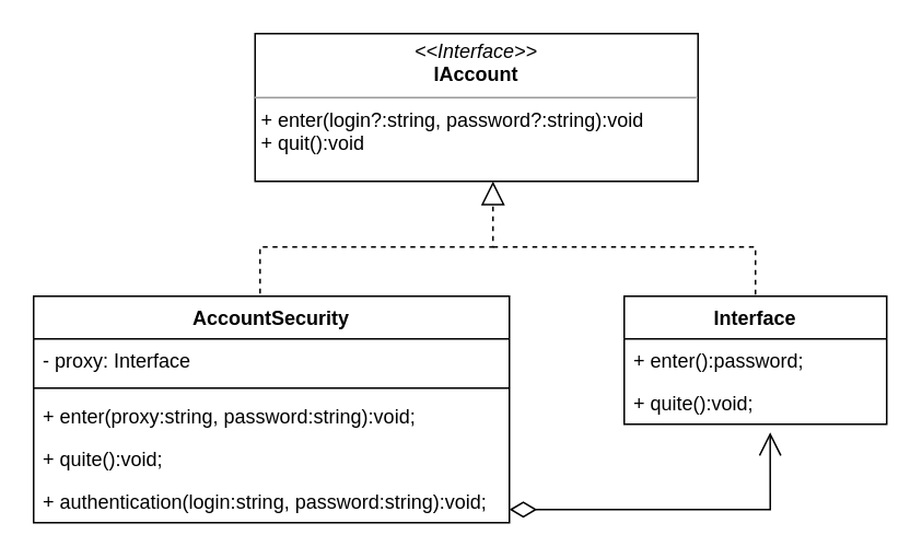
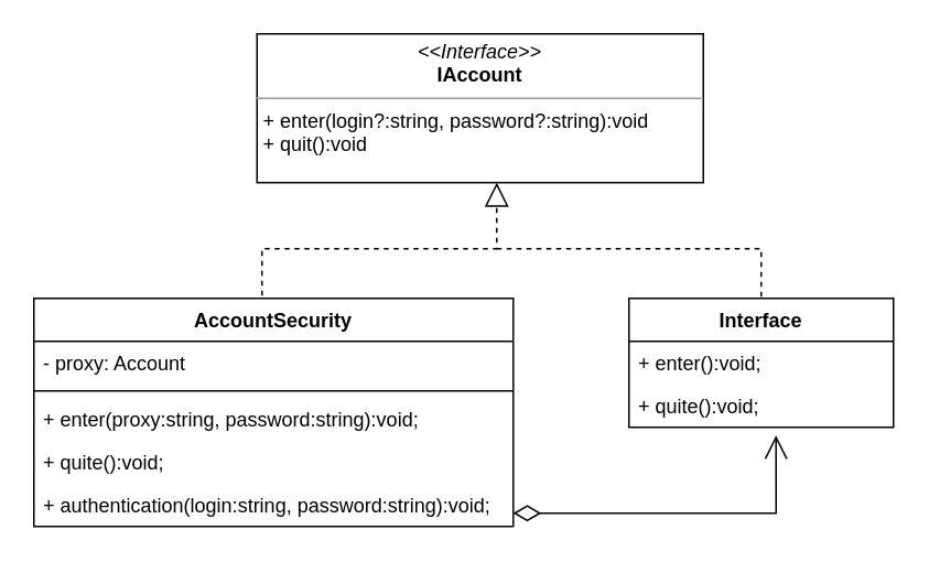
  <mxCell id="0" />
  <mxCell id="1" parent="0" />
  <mxCell id="2" value="&lt;p style=&quot;margin:0px;margin-top:4px;text-align:center;&quot;&gt;&lt;i&gt;&amp;lt;&amp;lt;Interface&amp;gt;&amp;gt;&lt;/i&gt;&lt;br&gt;&lt;b&gt;IAccount&lt;/b&gt;&lt;/p&gt;&lt;hr size=&quot;1&quot;&gt;&lt;p style=&quot;margin:0px;margin-left:4px;&quot;&gt;+ enter(login?:string, password?:string):void&lt;br&gt;+ quit():void&lt;/p&gt;" style="verticalAlign=top;align=left;overflow=fill;fontSize=12;fontFamily=Helvetica;html=1;" vertex="1" parent="1"><mxGeometry x="155" y="20" width="270" height="90" as="geometry" /></mxCell>
  <mxCell id="3" value="Interface" style="swimlane;fontStyle=1;align=center;verticalAlign=top;childLayout=stackLayout;horizontal=1;startSize=26;horizontalStack=0;resizeParent=1;resizeParentMax=0;resizeLast=0;collapsible=1;marginBottom=0;" vertex="1" parent="1"><mxGeometry x="380" y="180" width="160" height="78" as="geometry" /></mxCell>
- <mxCell id="4" value="+ enter():password;" style="text;strokeColor=none;fillColor=none;align=left;verticalAlign=top;spacingLeft=4;spacingRight=4;overflow=hidden;rotatable=0;points=[[0,0.5],[1,0.5]];portConstraint=eastwest;" vertex="1" parent="3"><mxGeometry y="26" width="160" height="26" as="geometry" /></mxCell>
+ <mxCell id="4" value="+ enter():void;" style="text;strokeColor=none;fillColor=none;align=left;verticalAlign=top;spacingLeft=4;spacingRight=4;overflow=hidden;rotatable=0;points=[[0,0.5],[1,0.5]];portConstraint=eastwest;" vertex="1" parent="3"><mxGeometry y="26" width="160" height="26" as="geometry" /></mxCell>
  <mxCell id="5" value="+ quite():void;" style="text;strokeColor=none;fillColor=none;align=left;verticalAlign=top;spacingLeft=4;spacingRight=4;overflow=hidden;rotatable=0;points=[[0,0.5],[1,0.5]];portConstraint=eastwest;" vertex="1" parent="3"><mxGeometry y="52" width="160" height="26" as="geometry" /></mxCell>
  <mxCell id="6" value="AccountSecurity" style="swimlane;fontStyle=1;align=center;verticalAlign=top;childLayout=stackLayout;horizontal=1;startSize=26;horizontalStack=0;resizeParent=1;resizeParentMax=0;resizeLast=0;collapsible=1;marginBottom=0;" vertex="1" parent="1"><mxGeometry x="20" y="180" width="290" height="138" as="geometry" /></mxCell>
- <mxCell id="7" value="- proxy: Interface" style="text;strokeColor=none;fillColor=none;align=left;verticalAlign=top;spacingLeft=4;spacingRight=4;overflow=hidden;rotatable=0;points=[[0,0.5],[1,0.5]];portConstraint=eastwest;" vertex="1" parent="6"><mxGeometry y="26" width="290" height="26" as="geometry" /></mxCell>
+ <mxCell id="7" value="- proxy: Account" style="text;strokeColor=none;fillColor=none;align=left;verticalAlign=top;spacingLeft=4;spacingRight=4;overflow=hidden;rotatable=0;points=[[0,0.5],[1,0.5]];portConstraint=eastwest;" vertex="1" parent="6"><mxGeometry y="26" width="290" height="26" as="geometry" /></mxCell>
  <mxCell id="8" value="" style="line;strokeWidth=1;fillColor=none;align=left;verticalAlign=middle;spacingTop=-1;spacingLeft=3;spacingRight=3;rotatable=0;labelPosition=right;points=[];portConstraint=eastwest;strokeColor=inherit;" vertex="1" parent="6"><mxGeometry y="52" width="290" height="8" as="geometry" /></mxCell>
  <mxCell id="9" value="+ enter(proxy:string, password:string):void;" style="text;strokeColor=none;fillColor=none;align=left;verticalAlign=top;spacingLeft=4;spacingRight=4;overflow=hidden;rotatable=0;points=[[0,0.5],[1,0.5]];portConstraint=eastwest;" vertex="1" parent="6"><mxGeometry y="60" width="290" height="26" as="geometry" /></mxCell>
  <mxCell id="10" value="+ quite():void;" style="text;strokeColor=none;fillColor=none;align=left;verticalAlign=top;spacingLeft=4;spacingRight=4;overflow=hidden;rotatable=0;points=[[0,0.5],[1,0.5]];portConstraint=eastwest;" vertex="1" parent="6"><mxGeometry y="86" width="290" height="26" as="geometry" /></mxCell>
  <mxCell id="11" value="+ authentication(login:string, password:string):void;" style="text;strokeColor=none;fillColor=none;align=left;verticalAlign=top;spacingLeft=4;spacingRight=4;overflow=hidden;rotatable=0;points=[[0,0.5],[1,0.5]];portConstraint=eastwest;" vertex="1" parent="6"><mxGeometry y="112" width="290" height="26" as="geometry" /></mxCell>
  <mxCell id="12" value="" style="endArrow=open;html=1;endSize=12;startArrow=diamondThin;startSize=14;startFill=0;edgeStyle=orthogonalEdgeStyle;align=left;verticalAlign=bottom;rounded=0;entryX=0.556;entryY=1.192;entryDx=0;entryDy=0;entryPerimeter=0;" edge="1" parent="1" target="5"><mxGeometry x="-1" y="10" relative="1" as="geometry"><mxPoint x="310" y="310" as="sourcePoint" /><mxPoint x="470" y="310" as="targetPoint" /><Array as="points"><mxPoint x="469" y="310" /></Array><mxPoint as="offset" /></mxGeometry></mxCell>
  <mxCell id="13" value="" style="endArrow=block;dashed=1;endFill=0;endSize=12;html=1;rounded=0;exitX=0.476;exitY=-0.012;exitDx=0;exitDy=0;exitPerimeter=0;" edge="1" parent="1" source="6"><mxGeometry width="160" relative="1" as="geometry"><mxPoint x="190" y="120" as="sourcePoint" /><mxPoint x="300" y="110" as="targetPoint" /><Array as="points"><mxPoint x="158" y="150" /><mxPoint x="300" y="150" /></Array></mxGeometry></mxCell>
  <mxCell id="14" value="" style="endArrow=none;dashed=1;html=1;rounded=0;entryX=0.5;entryY=0;entryDx=0;entryDy=0;" edge="1" parent="1" target="3"><mxGeometry width="50" height="50" relative="1" as="geometry"><mxPoint x="300" y="150" as="sourcePoint" /><mxPoint x="300" y="90" as="targetPoint" /><Array as="points"><mxPoint x="460" y="150" /></Array></mxGeometry></mxCell>
